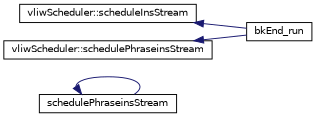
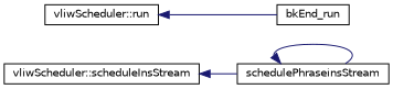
  digraph {
    rankdir=LR
    node [color=black fillcolor=white fontname=Helvetica fontsize=10 shape=record style=filled]
    edge [color=midnightblue dir=back fontname=Helvetica fontsize=10 labelfontname=Helvetica labelfontsize=10 style=solid]
    n1 [height=0.2 label=schedulePhraseinsStream width=0.4]
    n2 [height=0.2 label="vliwScheduler::scheduleInsStream" width=0.4]
    n3 [height=0.2 label=bkEnd_run width=0.4]
-   n4 [height=0.2 label="vliwScheduler::schedulePhraseinsStream" width=0.4]
+   n4 [height=0.2 label="vliwScheduler::run" width=0.4]
    n1 -> n1
-   n2 -> n3
+   n2 -> n1
    n4 -> n3
  }
